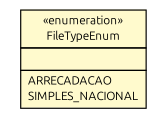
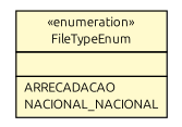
  digraph {
    nodesep=0.25
    ranksep=0.5
    fontname=Ubuntu
-   n1 [fontcolor=black fontname=Ubuntu fontsize=10.0 label=<<table title="br.gov.to.sefaz.arr.processamento.type.FileTypeEnum" border="0" cellborder="1" cellspacing="0" cellpadding="2" port="p" bgcolor="lemonChiffon" href="./FileTypeEnum.html"> 		<tr><td><table border="0" cellspacing="0" cellpadding="1"> <tr><td align="center" balign="center"> &#171;enumeration&#187; </td></tr> <tr><td align="center" balign="center"> FileTypeEnum </td></tr> 		</table></td></tr> 		<tr><td><table border="0" cellspacing="0" cellpadding="1"> <tr><td align="left" balign="left">  </td></tr> 		</table></td></tr> 		<tr><td><table border="0" cellspacing="0" cellpadding="1"> <tr><td align="left" balign="left"> ARRECADACAO </td></tr> <tr><td align="left" balign="left"> SIMPLES_NACIONAL </td></tr> 		</table></td></tr> 		</table>> shape=plaintext]
+   n1 [fontcolor=black fontname=Ubuntu fontsize=10.0 label=<<table title="br.gov.to.sefaz.arr.processamento.type.FileTypeEnum" border="0" cellborder="1" cellspacing="0" cellpadding="2" port="p" bgcolor="lemonChiffon" href="./FileTypeEnum.html"> 		<tr><td><table border="0" cellspacing="0" cellpadding="1"> <tr><td align="center" balign="center"> &#171;enumeration&#187; </td></tr> <tr><td align="center" balign="center"> FileTypeEnum </td></tr> 		</table></td></tr> 		<tr><td><table border="0" cellspacing="0" cellpadding="1"> <tr><td align="left" balign="left">  </td></tr> 		</table></td></tr> 		<tr><td><table border="0" cellspacing="0" cellpadding="1"> <tr><td align="left" balign="left"> ARRECADACAO </td></tr> <tr><td align="left" balign="left"> NACIONAL_NACIONAL </td></tr> 		</table></td></tr> 		</table>> shape=plaintext]
  }
